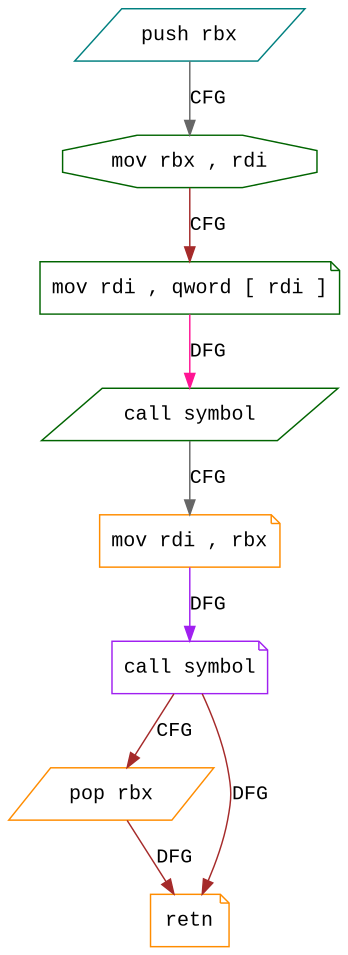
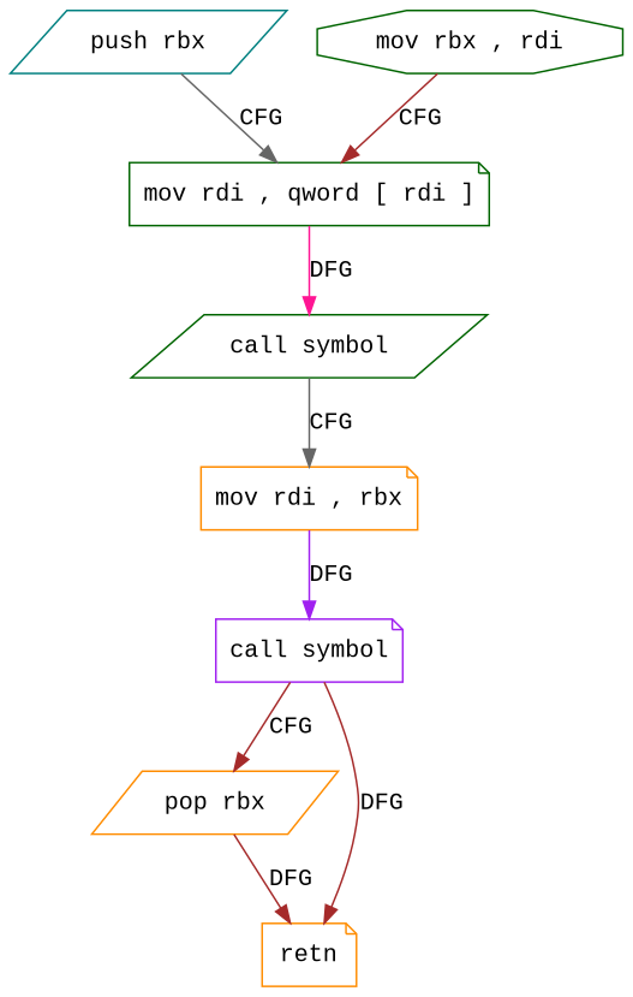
  digraph {
    fontname="Liberation Mono"
    node [color=darkgreen fontname="Liberation Mono" shape=note]
    edge [color=brown fontname="Liberation Mono"]
    n1 [color=teal label="push rbx" shape=parallelogram]
    n2 [label="mov rbx , rdi" shape=octagon]
    n3 [label="mov rdi , qword [ rdi ]"]
    n4 [label="call symbol" shape=parallelogram]
    n5 [color=darkorange label="mov rdi , rbx"]
    n6 [color=purple label="call symbol"]
    n7 [color=darkorange label="pop rbx" shape=parallelogram]
    n8 [color=darkorange label=retn]
-   n1 -> n2 [color=gray40 label=CFG]
+   n1 -> n3 [color=gray40 label=CFG]
    n2 -> n3 [label=CFG]
    n3 -> n4 [color=deeppink label=DFG]
    n4 -> n5 [color=gray40 label=CFG]
    n5 -> n6 [color=purple label=DFG]
    n6 -> n7 [label=CFG]
    n6 -> n8 [label=DFG]
    n7 -> n8 [label=DFG]
  }
